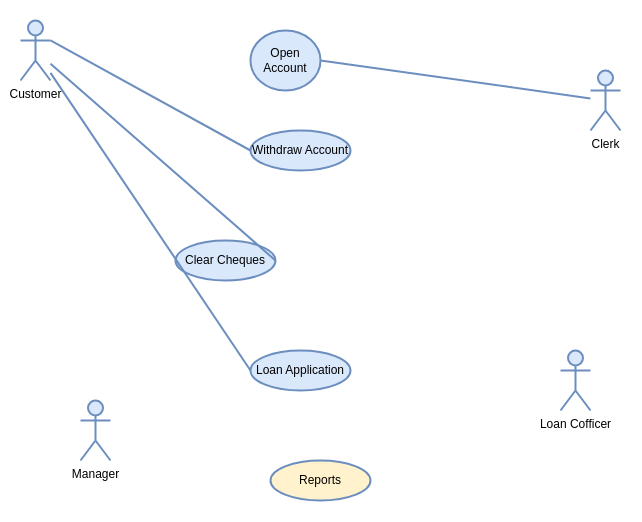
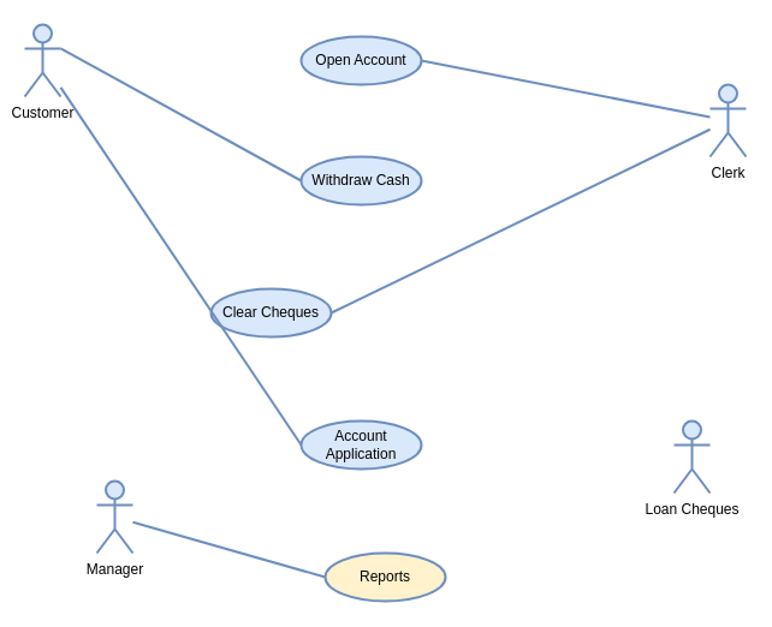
  <mxCell id="0" />
  <mxCell id="1" parent="0" />
  <mxCell id="2" value="Customer" style="shape=umlActor;verticalLabelPosition=bottom;verticalAlign=top;html=1;outlineConnect=0;strokeWidth=2;fillColor=#dae8fc;strokeColor=#6c8ebf;" vertex="1" parent="1"><mxGeometry x="20" y="20" width="30" height="60" as="geometry" /></mxCell>
- <mxCell id="3" value="Open Account" style="ellipse;whiteSpace=wrap;html=1;align=center;strokeWidth=2;fillColor=#dae8fc;strokeColor=#6c8ebf;" vertex="1" parent="1"><mxGeometry x="250" y="30" width="70" height="60" as="geometry" /></mxCell>
+ <mxCell id="3" value="Open Account" style="ellipse;whiteSpace=wrap;html=1;align=center;strokeWidth=2;fillColor=#dae8fc;strokeColor=#6c8ebf;" vertex="1" parent="1"><mxGeometry x="250" y="30" width="100" height="40" as="geometry" /></mxCell>
  <mxCell id="4" value="Clerk" style="shape=umlActor;verticalLabelPosition=bottom;verticalAlign=top;html=1;outlineConnect=0;strokeWidth=2;fillColor=#dae8fc;strokeColor=#6c8ebf;" vertex="1" parent="1"><mxGeometry x="590" y="70" width="30" height="60" as="geometry" /></mxCell>
- <mxCell id="5" value="Withdraw Account" style="ellipse;whiteSpace=wrap;html=1;align=center;strokeWidth=2;fillColor=#dae8fc;strokeColor=#6c8ebf;" vertex="1" parent="1"><mxGeometry x="250" y="130" width="100" height="40" as="geometry" /></mxCell>
+ <mxCell id="5" value="Withdraw Cash" style="ellipse;whiteSpace=wrap;html=1;align=center;strokeWidth=2;fillColor=#dae8fc;strokeColor=#6c8ebf;" vertex="1" parent="1"><mxGeometry x="250" y="130" width="100" height="40" as="geometry" /></mxCell>
  <mxCell id="6" value="Clear Cheques" style="ellipse;whiteSpace=wrap;html=1;align=center;strokeWidth=2;fillColor=#dae8fc;strokeColor=#6c8ebf;" vertex="1" parent="1"><mxGeometry x="175" y="240" width="100" height="40" as="geometry" /></mxCell>
- <mxCell id="7" value="Loan Application" style="ellipse;whiteSpace=wrap;html=1;align=center;strokeWidth=2;fillColor=#dae8fc;strokeColor=#6c8ebf;" vertex="1" parent="1"><mxGeometry x="250" y="350" width="100" height="40" as="geometry" /></mxCell>
+ <mxCell id="7" value="Account Application" style="ellipse;whiteSpace=wrap;html=1;align=center;strokeWidth=2;fillColor=#dae8fc;strokeColor=#6c8ebf;" vertex="1" parent="1"><mxGeometry x="250" y="350" width="100" height="40" as="geometry" /></mxCell>
  <mxCell id="8" value="Reports" style="ellipse;whiteSpace=wrap;html=1;align=center;strokeWidth=2;fillColor=#fff2cc;strokeColor=#6c8ebf;" vertex="1" parent="1"><mxGeometry x="270" y="460" width="100" height="40" as="geometry" /></mxCell>
  <mxCell id="9" value="Manager" style="shape=umlActor;verticalLabelPosition=bottom;verticalAlign=top;html=1;outlineConnect=0;strokeWidth=2;fillColor=#dae8fc;strokeColor=#6c8ebf;" vertex="1" parent="1"><mxGeometry x="80" y="400" width="30" height="60" as="geometry" /></mxCell>
- <mxCell id="10" value="Loan Cofficer" style="shape=umlActor;verticalLabelPosition=bottom;verticalAlign=top;html=1;outlineConnect=0;strokeWidth=2;fillColor=#dae8fc;strokeColor=#6c8ebf;" vertex="1" parent="1"><mxGeometry x="560" y="350" width="30" height="60" as="geometry" /></mxCell>
+ <mxCell id="10" value="Loan Cheques" style="shape=umlActor;verticalLabelPosition=bottom;verticalAlign=top;html=1;outlineConnect=0;strokeWidth=2;fillColor=#dae8fc;strokeColor=#6c8ebf;" vertex="1" parent="1"><mxGeometry x="560" y="350" width="30" height="60" as="geometry" /></mxCell>
  <mxCell id="11" value="" style="endArrow=none;html=1;rounded=0;entryX=0;entryY=0.5;entryDx=0;entryDy=0;exitX=1;exitY=0.333;exitDx=0;exitDy=0;exitPerimeter=0;strokeWidth=2;fillColor=#dae8fc;strokeColor=#6c8ebf;" edge="1" parent="1" source="2" target="5"><mxGeometry relative="1" as="geometry"><mxPoint x="60" y="50" as="sourcePoint" /><mxPoint x="400" y="330" as="targetPoint" /></mxGeometry></mxCell>
  <mxCell id="12" value="" style="endArrow=none;html=1;rounded=0;entryX=0;entryY=0.5;entryDx=0;entryDy=0;strokeWidth=2;fillColor=#dae8fc;strokeColor=#6c8ebf;" edge="1" parent="1" source="2" target="7"><mxGeometry relative="1" as="geometry"><mxPoint x="60" y="60" as="sourcePoint" /><mxPoint x="400" y="330" as="targetPoint" /></mxGeometry></mxCell>
- <mxCell id="13" value="" style="endArrow=none;html=1;rounded=0;exitX=1;exitY=0.5;exitDx=0;exitDy=0;strokeWidth=2;fillColor=#dae8fc;strokeColor=#6c8ebf;" edge="1" parent="1" source="6" target="2"><mxGeometry relative="1" as="geometry"><mxPoint x="240" y="330" as="sourcePoint" /><mxPoint x="580" y="120" as="targetPoint" /></mxGeometry></mxCell>
+ <mxCell id="13" value="" style="endArrow=none;html=1;rounded=0;exitX=1;exitY=0.5;exitDx=0;exitDy=0;strokeWidth=2;fillColor=#dae8fc;strokeColor=#6c8ebf;" edge="1" parent="1" source="6" target="4"><mxGeometry relative="1" as="geometry"><mxPoint x="240" y="330" as="sourcePoint" /><mxPoint x="580" y="120" as="targetPoint" /></mxGeometry></mxCell>
  <mxCell id="14" value="" style="endArrow=none;html=1;rounded=0;exitX=1;exitY=0.5;exitDx=0;exitDy=0;strokeWidth=2;fillColor=#dae8fc;strokeColor=#6c8ebf;" edge="1" parent="1" source="3" target="4"><mxGeometry relative="1" as="geometry"><mxPoint x="240" y="330" as="sourcePoint" /><mxPoint x="580" y="100" as="targetPoint" /></mxGeometry></mxCell>
+ <mxCell id="15" value="" style="endArrow=none;html=1;rounded=0;entryX=0;entryY=0.5;entryDx=0;entryDy=0;strokeWidth=2;fillColor=#dae8fc;strokeColor=#6c8ebf;" edge="1" parent="1" source="9" target="8"><mxGeometry relative="1" as="geometry"><mxPoint x="240" y="330" as="sourcePoint" /><mxPoint x="400" y="330" as="targetPoint" /></mxGeometry></mxCell>
